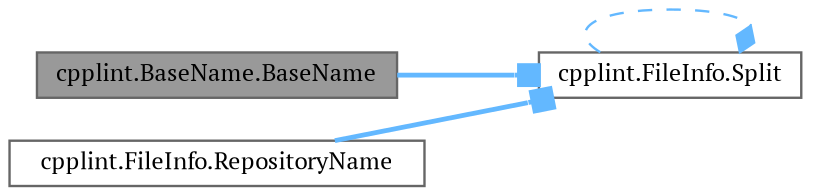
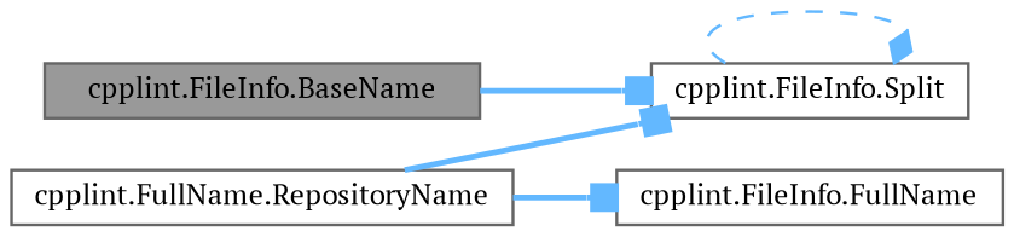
  digraph {
    fontname="PT Serif"
    rankdir=LR
    node [color=grey40 fillcolor=white fontname="PT Serif" fontsize=10 shape=box style=filled]
    edge [arrowhead=box color=steelblue1 fontname="PT Serif" fontsize=10 labelfontname=Helvetica labelfontsize=10 style=bold]
-   n1 [color=gray40 fillcolor=grey60 fontcolor=black height=0.2 label="cpplint.BaseName.BaseName" width=0.4]
+   n1 [color=gray40 fillcolor=grey60 fontcolor=black height=0.2 label="cpplint.FileInfo.BaseName" width=0.4]
    n2 [height=0.2 label="cpplint.FileInfo.Split" width=0.4]
-   n3 [height=0.2 label="cpplint.FileInfo.RepositoryName" width=0.4]
+   n3 [height=0.2 label="cpplint.FullName.RepositoryName" width=0.4]
+   n4 [height=0.2 label="cpplint.FileInfo.FullName" width=0.4]
    n1 -> n2
    n2 -> n2 [arrowhead=diamond style=dashed]
    n3 -> n2
+   n3 -> n4
  }
